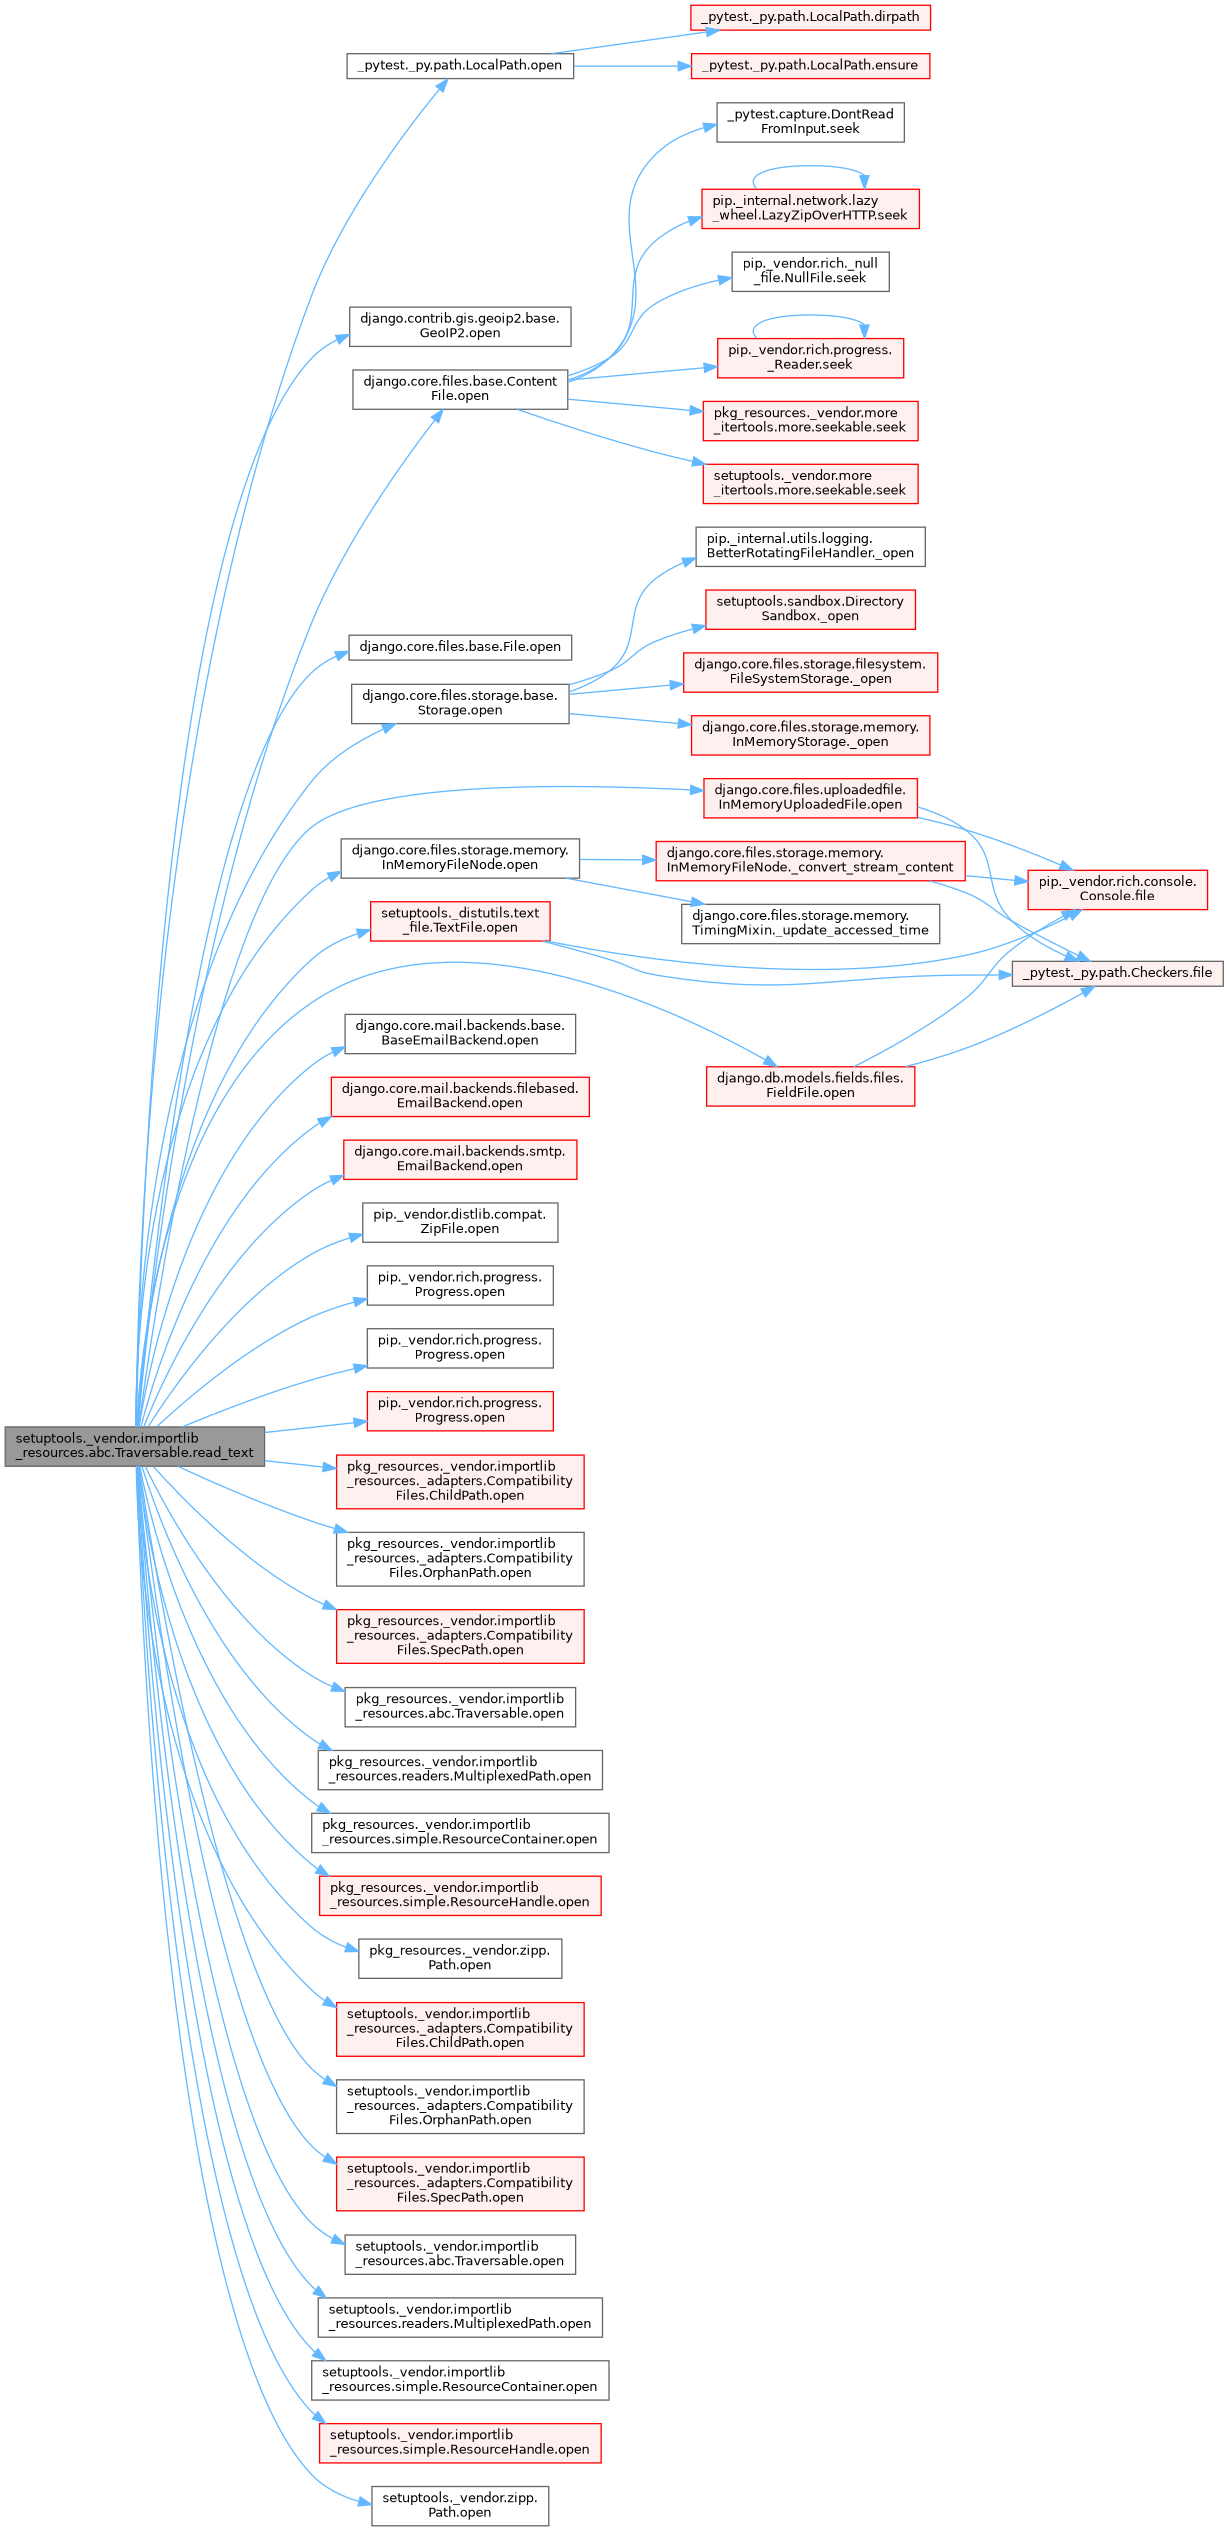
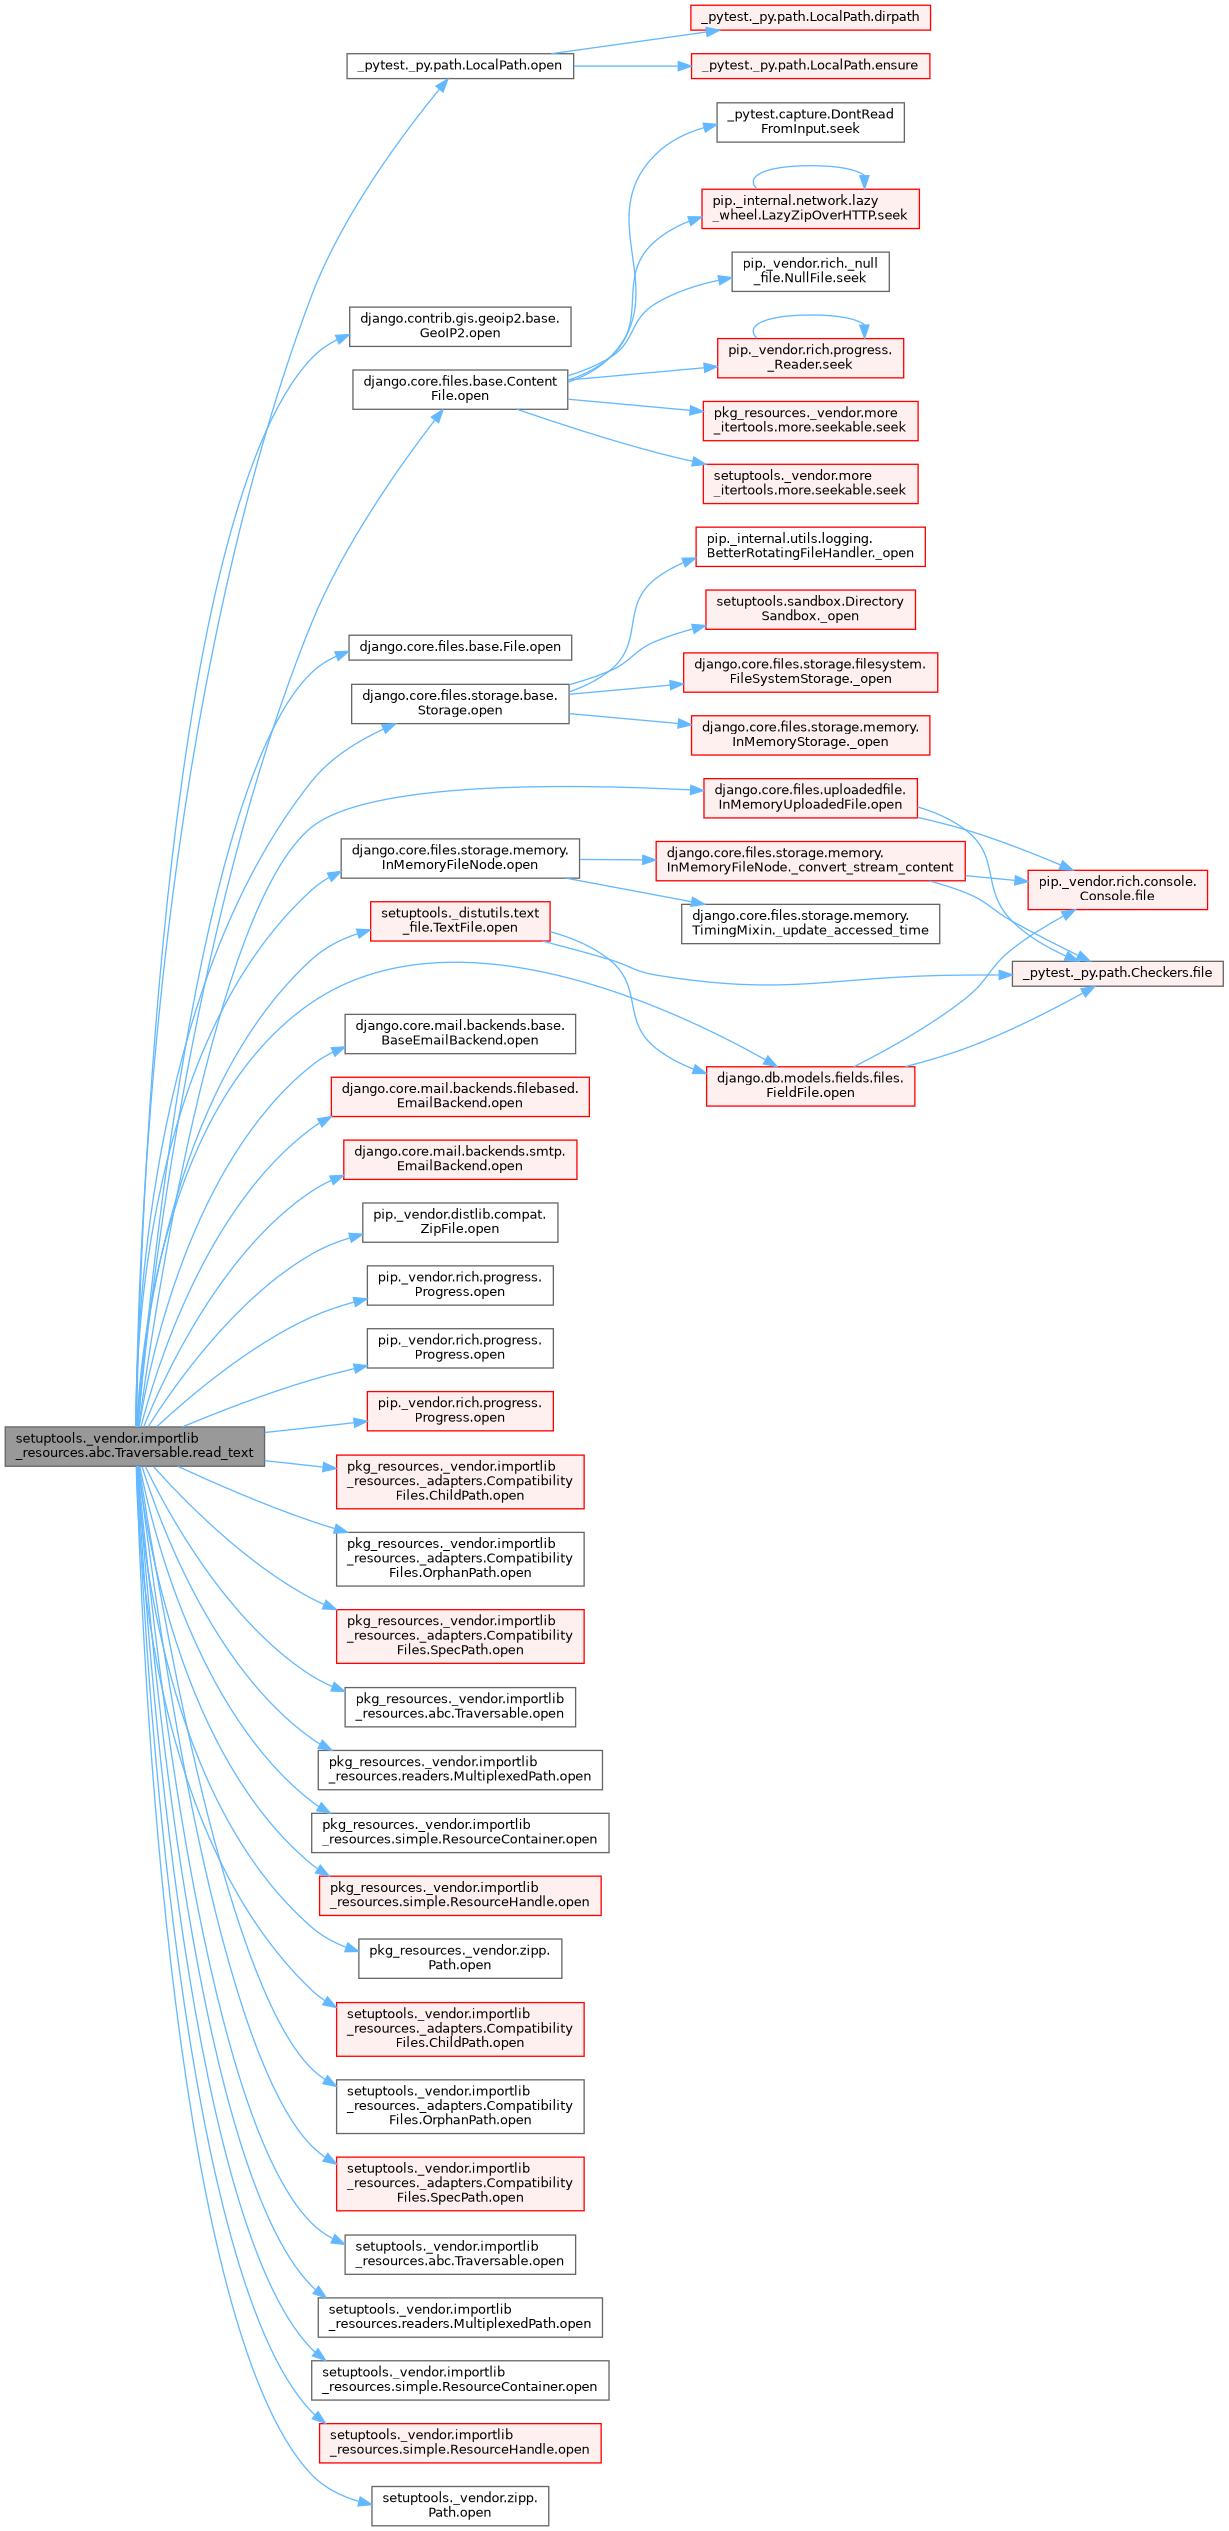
  digraph {
    rankdir=LR
    node [color=grey40 fillcolor=white fontname=Helvetica fontsize=10 shape=box style=filled]
    edge [color=steelblue1 fontname=Helvetica fontsize=10 labelfontname=Helvetica labelfontsize=10 style=solid]
    n1 [color=gray40 fillcolor=grey60 fontcolor=black height=0.2 label="setuptools._vendor.importlib\l_resources.abc.Traversable.read_text" width=0.4]
    n2 [height=0.2 label="_pytest._py.path.LocalPath.open" width=0.4]
    n3 [height=0.2 label="django.contrib.gis.geoip2.base.\lGeoIP2.open" width=0.4]
    n4 [height=0.2 label="django.core.files.base.Content\lFile.open" width=0.4]
    n5 [height=0.2 label="django.core.files.base.File.open" width=0.4]
    n6 [height=0.2 label="django.core.files.storage.base.\lStorage.open" width=0.4]
    n7 [height=0.2 label="django.core.files.storage.memory.\lInMemoryFileNode.open" width=0.4]
    n8 [color=red fillcolor="#FFF0F0" height=0.2 label="django.core.files.uploadedfile.\lInMemoryUploadedFile.open" width=0.4]
    n9 [height=0.2 label="django.core.mail.backends.base.\lBaseEmailBackend.open" width=0.4]
    n10 [color=red fillcolor="#FFF0F0" height=0.2 label="django.core.mail.backends.filebased.\lEmailBackend.open" width=0.4]
    n11 [color=red fillcolor="#FFF0F0" height=0.2 label="django.core.mail.backends.smtp.\lEmailBackend.open" width=0.4]
    n12 [color=red fillcolor="#FFF0F0" height=0.2 label="django.db.models.fields.files.\lFieldFile.open" width=0.4]
    n13 [height=0.2 label="pip._vendor.distlib.compat.\lZipFile.open" width=0.4]
    n14 [height=0.2 label="pip._vendor.rich.progress.\lProgress.open" width=0.4]
    n15 [height=0.2 label="pip._vendor.rich.progress.\lProgress.open" width=0.4]
    n16 [color=red fillcolor="#FFF0F0" height=0.2 label="pip._vendor.rich.progress.\lProgress.open" width=0.4]
    n17 [color=red fillcolor="#FFF0F0" height=0.2 label="pkg_resources._vendor.importlib\l_resources._adapters.Compatibility\lFiles.ChildPath.open" width=0.4]
    n18 [height=0.2 label="pkg_resources._vendor.importlib\l_resources._adapters.Compatibility\lFiles.OrphanPath.open" width=0.4]
    n19 [color=red fillcolor="#FFF0F0" height=0.2 label="pkg_resources._vendor.importlib\l_resources._adapters.Compatibility\lFiles.SpecPath.open" width=0.4]
    n20 [height=0.2 label="pkg_resources._vendor.importlib\l_resources.abc.Traversable.open" width=0.4]
    n21 [height=0.2 label="pkg_resources._vendor.importlib\l_resources.readers.MultiplexedPath.open" width=0.4]
    n22 [height=0.2 label="pkg_resources._vendor.importlib\l_resources.simple.ResourceContainer.open" width=0.4]
    n23 [color=red fillcolor="#FFF0F0" height=0.2 label="pkg_resources._vendor.importlib\l_resources.simple.ResourceHandle.open" width=0.4]
    n24 [height=0.2 label="pkg_resources._vendor.zipp.\lPath.open" width=0.4]
    n25 [color=red fillcolor="#FFF0F0" height=0.2 label="setuptools._distutils.text\l_file.TextFile.open" width=0.4]
    n26 [color=red fillcolor="#FFF0F0" height=0.2 label="setuptools._vendor.importlib\l_resources._adapters.Compatibility\lFiles.ChildPath.open" width=0.4]
    n27 [height=0.2 label="setuptools._vendor.importlib\l_resources._adapters.Compatibility\lFiles.OrphanPath.open" width=0.4]
    n28 [color=red fillcolor="#FFF0F0" height=0.2 label="setuptools._vendor.importlib\l_resources._adapters.Compatibility\lFiles.SpecPath.open" width=0.4]
    n29 [height=0.2 label="setuptools._vendor.importlib\l_resources.abc.Traversable.open" width=0.4]
    n30 [height=0.2 label="setuptools._vendor.importlib\l_resources.readers.MultiplexedPath.open" width=0.4]
    n31 [height=0.2 label="setuptools._vendor.importlib\l_resources.simple.ResourceContainer.open" width=0.4]
    n32 [color=red fillcolor="#FFF0F0" height=0.2 label="setuptools._vendor.importlib\l_resources.simple.ResourceHandle.open" width=0.4]
    n33 [height=0.2 label="setuptools._vendor.zipp.\lPath.open" width=0.4]
    n34 [color=red fillcolor="#FFF0F0" height=0.2 label="_pytest._py.path.LocalPath.dirpath" width=0.4]
    n35 [color=red fillcolor="#FFF0F0" height=0.2 label="_pytest._py.path.LocalPath.ensure" width=0.4]
    n36 [height=0.2 label="_pytest.capture.DontRead\lFromInput.seek" width=0.4]
    n37 [color=red fillcolor="#FFF0F0" height=0.2 label="pip._internal.network.lazy\l_wheel.LazyZipOverHTTP.seek" width=0.4]
    n38 [height=0.2 label="pip._vendor.rich._null\l_file.NullFile.seek" width=0.4]
    n39 [color=red fillcolor="#FFF0F0" height=0.2 label="pip._vendor.rich.progress.\l_Reader.seek" width=0.4]
    n40 [color=red fillcolor="#FFF0F0" height=0.2 label="pkg_resources._vendor.more\l_itertools.more.seekable.seek" width=0.4]
    n41 [color=red fillcolor="#FFF0F0" height=0.2 label="setuptools._vendor.more\l_itertools.more.seekable.seek" width=0.4]
    n42 [color=red fillcolor="#FFF0F0" height=0.2 label="django.core.files.storage.filesystem.\lFileSystemStorage._open" width=0.4]
    n43 [color=red fillcolor="#FFF0F0" height=0.2 label="django.core.files.storage.memory.\lInMemoryStorage._open" width=0.4]
-   n44 [height=0.2 label="pip._internal.utils.logging.\lBetterRotatingFileHandler._open" width=0.4]
+   n44 [color=red height=0.2 label="pip._internal.utils.logging.\lBetterRotatingFileHandler._open" width=0.4]
    n45 [color=red fillcolor="#FFF0F0" height=0.2 label="setuptools.sandbox.Directory\lSandbox._open" width=0.4]
    n46 [color=red fillcolor="#FFF0F0" height=0.2 label="django.core.files.storage.memory.\lInMemoryFileNode._convert_stream_content" width=0.4]
    n47 [height=0.2 label="django.core.files.storage.memory.\lTimingMixin._update_accessed_time" width=0.4]
    n48 [fillcolor="#FFF0F0" height=0.2 label="_pytest._py.path.Checkers.file" width=0.4]
    n49 [color=red fillcolor="#FFF0F0" height=0.2 label="pip._vendor.rich.console.\lConsole.file" width=0.4]
    n1 -> n2
    n1 -> n3
    n1 -> n4
    n1 -> n5
    n1 -> n6
    n1 -> n7
    n1 -> n8
    n1 -> n9
    n1 -> n10
    n1 -> n11
    n1 -> n12
    n1 -> n13
    n1 -> n14
    n1 -> n15
    n1 -> n16
    n1 -> n17
    n1 -> n18
    n1 -> n19
    n1 -> n20
    n1 -> n21
    n1 -> n22
    n1 -> n23
    n1 -> n24
    n1 -> n25
    n1 -> n26
    n1 -> n27
    n1 -> n28
    n1 -> n29
    n1 -> n30
    n1 -> n31
    n1 -> n32
    n1 -> n33
    n2 -> n34
    n2 -> n35
    n4 -> n36
    n4 -> n37
    n4 -> n38
    n4 -> n39
    n4 -> n40
    n4 -> n41
    n6 -> n42
    n6 -> n43
    n6 -> n44
    n6 -> n45
    n7 -> n46
    n7 -> n47
    n8 -> n48
    n8 -> n49
    n12 -> n48
    n12 -> n49
    n25 -> n48
-   n25 -> n49
+   n25 -> n12
    n37 -> n37
    n39 -> n39
    n46 -> n48
    n46 -> n49
  }
